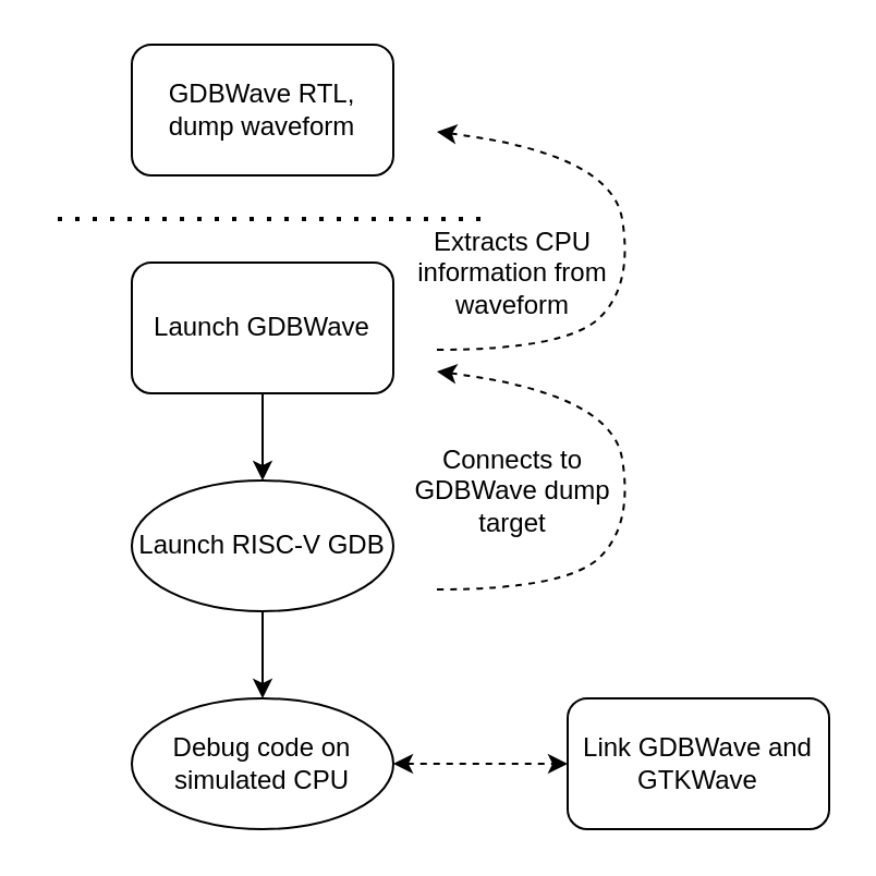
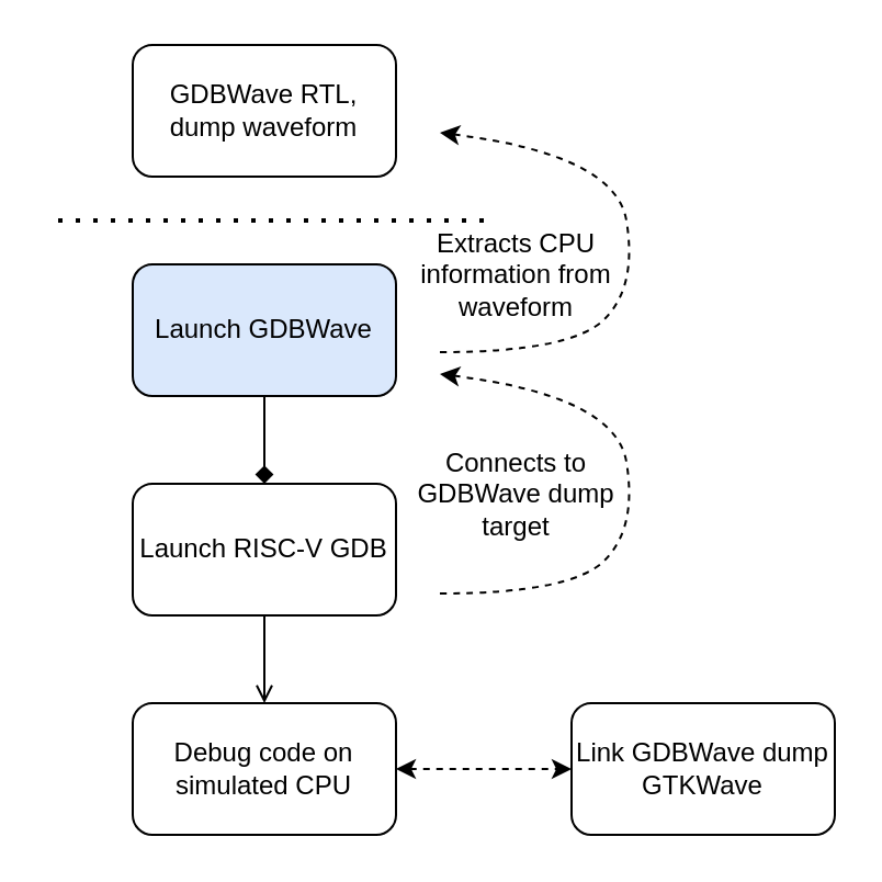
  <mxCell id="0" />
  <mxCell id="1" parent="0" />
  <mxCell id="2" value="GDBWave RTL,&lt;br&gt;dump waveform" style="rounded=1;whiteSpace=wrap;html=1;" parent="1" vertex="1"><mxGeometry x="60" y="20" width="120" height="60" as="geometry" /></mxCell>
- <mxCell id="3" value="" style="edgeStyle=orthogonalEdgeStyle;rounded=0;orthogonalLoop=1;jettySize=auto;html=1;" parent="1" source="4" target="6" edge="1"><mxGeometry relative="1" as="geometry" /></mxCell>
- <mxCell id="4" value="Launch GDBWave" style="rounded=1;whiteSpace=wrap;html=1;" parent="1" vertex="1"><mxGeometry x="60" y="120" width="120" height="60" as="geometry" /></mxCell>
- <mxCell id="5" value="" style="edgeStyle=orthogonalEdgeStyle;rounded=0;orthogonalLoop=1;jettySize=auto;html=1;" parent="1" source="6" target="8" edge="1"><mxGeometry relative="1" as="geometry" /></mxCell>
- <mxCell id="6" value="Launch RISC-V GDB" style="ellipse;whiteSpace=wrap;html=1;" parent="1" vertex="1"><mxGeometry x="60" y="220" width="120" height="60" as="geometry" /></mxCell>
+ <mxCell id="3" value="" style="edgeStyle=orthogonalEdgeStyle;rounded=0;orthogonalLoop=1;jettySize=auto;html=1;endArrow=diamond;" parent="1" source="4" target="6" edge="1"><mxGeometry relative="1" as="geometry" /></mxCell>
+ <mxCell id="4" value="Launch GDBWave" style="rounded=1;whiteSpace=wrap;html=1;fillColor=#dae8fc;" parent="1" vertex="1"><mxGeometry x="60" y="120" width="120" height="60" as="geometry" /></mxCell>
+ <mxCell id="5" value="" style="edgeStyle=orthogonalEdgeStyle;rounded=0;orthogonalLoop=1;jettySize=auto;html=1;endArrow=open;" parent="1" source="6" target="8" edge="1"><mxGeometry relative="1" as="geometry" /></mxCell>
+ <mxCell id="6" value="Launch RISC-V GDB" style="rounded=1;whiteSpace=wrap;html=1;" parent="1" vertex="1"><mxGeometry x="60" y="220" width="120" height="60" as="geometry" /></mxCell>
  <mxCell id="7" value="" style="edgeStyle=orthogonalEdgeStyle;rounded=0;orthogonalLoop=1;jettySize=auto;html=1;startArrow=classic;startFill=1;dashed=1;" parent="1" source="8" target="9" edge="1"><mxGeometry relative="1" as="geometry" /></mxCell>
- <mxCell id="8" value="Debug code on simulated CPU" style="ellipse;whiteSpace=wrap;html=1;" parent="1" vertex="1"><mxGeometry x="60" y="320" width="120" height="60" as="geometry" /></mxCell>
- <mxCell id="9" value="Link GDBWave and GTKWave" style="rounded=1;whiteSpace=wrap;html=1;" parent="1" vertex="1"><mxGeometry x="260" y="320" width="120" height="60" as="geometry" /></mxCell>
+ <mxCell id="8" value="Debug code on simulated CPU" style="rounded=1;whiteSpace=wrap;html=1;" parent="1" vertex="1"><mxGeometry x="60" y="320" width="120" height="60" as="geometry" /></mxCell>
+ <mxCell id="9" value="Link GDBWave dump GTKWave" style="rounded=1;whiteSpace=wrap;html=1;" parent="1" vertex="1"><mxGeometry x="260" y="320" width="120" height="60" as="geometry" /></mxCell>
  <mxCell id="10" value="" style="endArrow=none;dashed=1;html=1;dashPattern=1 3;strokeWidth=2;" parent="1" edge="1"><mxGeometry width="50" height="50" relative="1" as="geometry"><mxPoint x="220" y="100" as="sourcePoint" /><mxPoint x="20" y="100" as="targetPoint" /></mxGeometry></mxCell>
  <mxCell id="11" value="" style="curved=1;endArrow=classic;html=1;dashed=1;" parent="1" edge="1"><mxGeometry width="50" height="50" relative="1" as="geometry"><mxPoint x="200" y="160" as="sourcePoint" /><mxPoint x="200" y="60" as="targetPoint" /><Array as="points"><mxPoint x="260" y="160" /><mxPoint x="290" y="130" /><mxPoint x="280" y="70" /></Array></mxGeometry></mxCell>
  <mxCell id="12" value="Extracts CPU information from waveform" style="text;html=1;strokeColor=none;fillColor=none;align=center;verticalAlign=middle;whiteSpace=wrap;rounded=0;" parent="1" vertex="1"><mxGeometry x="185" y="100" width="100" height="50" as="geometry" /></mxCell>
  <mxCell id="13" value="" style="curved=1;endArrow=classic;html=1;dashed=1;" parent="1" edge="1"><mxGeometry width="50" height="50" relative="1" as="geometry"><mxPoint x="200" y="270" as="sourcePoint" /><mxPoint x="200" y="170" as="targetPoint" /><Array as="points"><mxPoint x="260" y="270" /><mxPoint x="290" y="240" /><mxPoint x="280" y="180" /></Array></mxGeometry></mxCell>
  <mxCell id="14" value="Connects to GDBWave dump target" style="text;html=1;strokeColor=none;fillColor=none;align=center;verticalAlign=middle;whiteSpace=wrap;rounded=0;" parent="1" vertex="1"><mxGeometry x="185" y="200" width="100" height="50" as="geometry" /></mxCell>
